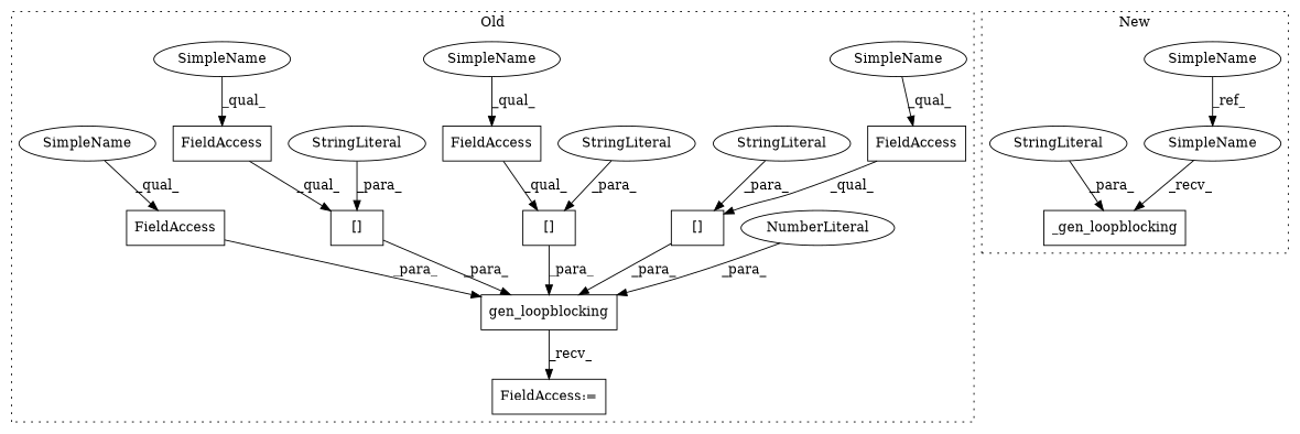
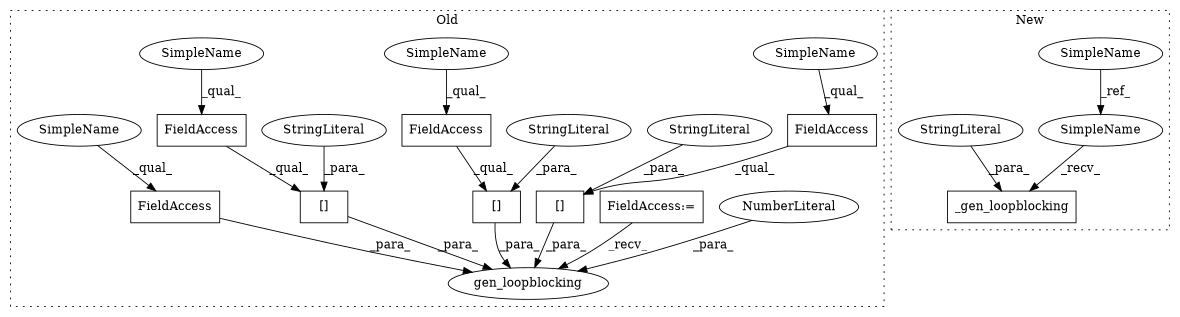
  digraph {
    node [a=42 l=4 s=5060 shape=ellipse]
-   n1 [a=32 l="17,1" label=gen_loopblocking s="5006,5093" shape=box]
+   n1 [a=32 l="17,1" label=gen_loopblocking s="5006,5093"]
    n2 [a=2 l="13,1" label="[]" s="5072,5092" shape=box]
    n3 [a=34 l=1 label=NumberLiteral s=5070]
    n4 [a=2 l="9,1" label="[]" s="5023,5038" shape=box]
    n5 [a=22 l=9 label=FieldAccess shape=box]
    n6 [a=2 l="14,1" label="[]" s="5040,5058" shape=box]
    n7 [a=22 l=13 label=FieldAccess s=5040 shape=box]
    n8 [a=22 l=8 label=FieldAccess s=5023 shape=box]
    n9 [a=22 l=12 label=FieldAccess s=5072 shape=box]
    n10 [a=45 l=6 label=StringLiteral s=5032]
    n11 [a=45 label=StringLiteral s=5054]
    n12 [a=45 l=7 label=StringLiteral s=5085]
    n13 [a=7 l=13 label="FieldAccess:=" s=4894 shape=box]
    n14 [label=SimpleName s=5023]
    n15 [label=SimpleName s=5072]
    n16 [label=SimpleName]
    n17 [label=SimpleName s=5040]
    n18 [a=32 l="18,1" label=_gen_loopblocking s="4737,4759" shape=box]
    n19 [label=SimpleName s=4490]
    n20 [a=45 label=StringLiteral s=4755]
    n21 [label=SimpleName s=4732]
    subgraph cluster_1 {
      label=Old
      style=dotted
      n1
      n2
      n3
      n4
      n5
      n6
      n7
      n8
      n9
      n10
      n11
      n12
      n13
      n14
      n15
      n16
      n17
    }
    subgraph cluster_2 {
      label=New
      style=dotted
      n18
      n19
      n20
      n21
    }
    n2 -> n1 [label=_para_]
    n3 -> n1 [label=_para_]
    n4 -> n1 [label=_para_]
    n5 -> n1 [label=_para_]
    n6 -> n1 [label=_para_]
    n7 -> n6 [label=_qual_]
    n8 -> n4 [label=_qual_]
    n9 -> n2 [label=_qual_]
    n10 -> n4 [label=_para_]
    n11 -> n6 [label=_para_]
    n12 -> n2 [label=_para_]
-   n1 -> n13 [label=_recv_]
+   n13 -> n1 [label=_recv_]
    n14 -> n8 [label=_qual_]
    n15 -> n9 [label=_qual_]
    n16 -> n5 [label=_qual_]
    n17 -> n7 [label=_qual_]
    n19 -> n21 [label=_ref_]
    n20 -> n18 [label=_para_]
    n21 -> n18 [label=_recv_]
  }
